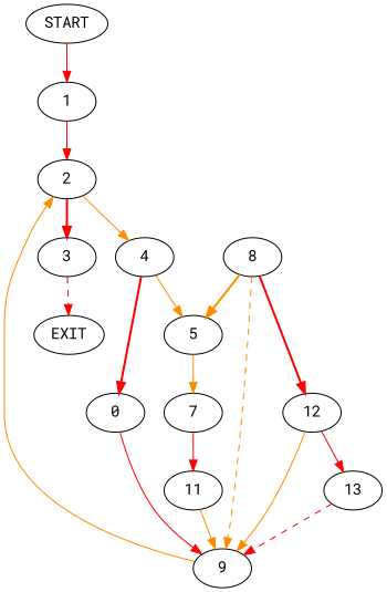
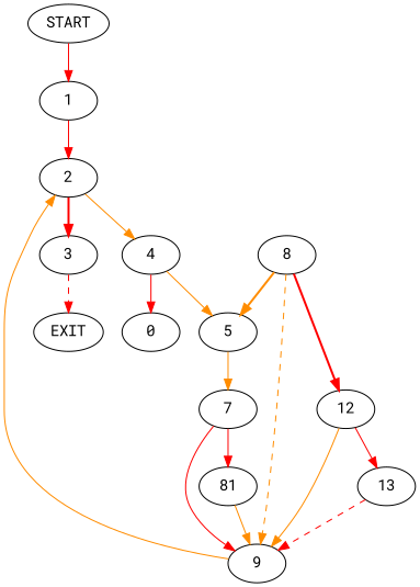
  digraph {
    fontname="Roboto Mono"
    node [fontname="Roboto Mono"]
    edge [color=red fontname="Roboto Mono" style=solid]
    n1 [label=START]
    1
    2
    n4 [label=EXIT]
    3
    4
    5
    n8 [label=0]
    7
    9
-   11
+   11 [label=81]
    8
    12
    13
    n1 -> 1
    1 -> 2
    2 -> 3 [style=bold]
    2 -> 4 [color=darkorange]
    3 -> n4 [style=dashed]
    4 -> 5 [color=darkorange]
-   4 -> n8 [style=bold]
+   4 -> n8
    5 -> 7 [color=darkorange]
-   n8 -> 9
+   7 -> 9
    7 -> 11
    9 -> 2 [color=darkorange]
    11 -> 9 [color=darkorange]
    8 -> 5 [color=darkorange style=bold]
    8 -> 9 [color=darkorange style=dashed]
    8 -> 12 [style=bold]
    12 -> 9 [color=darkorange]
    12 -> 13
    13 -> 9 [style=dashed]
  }
